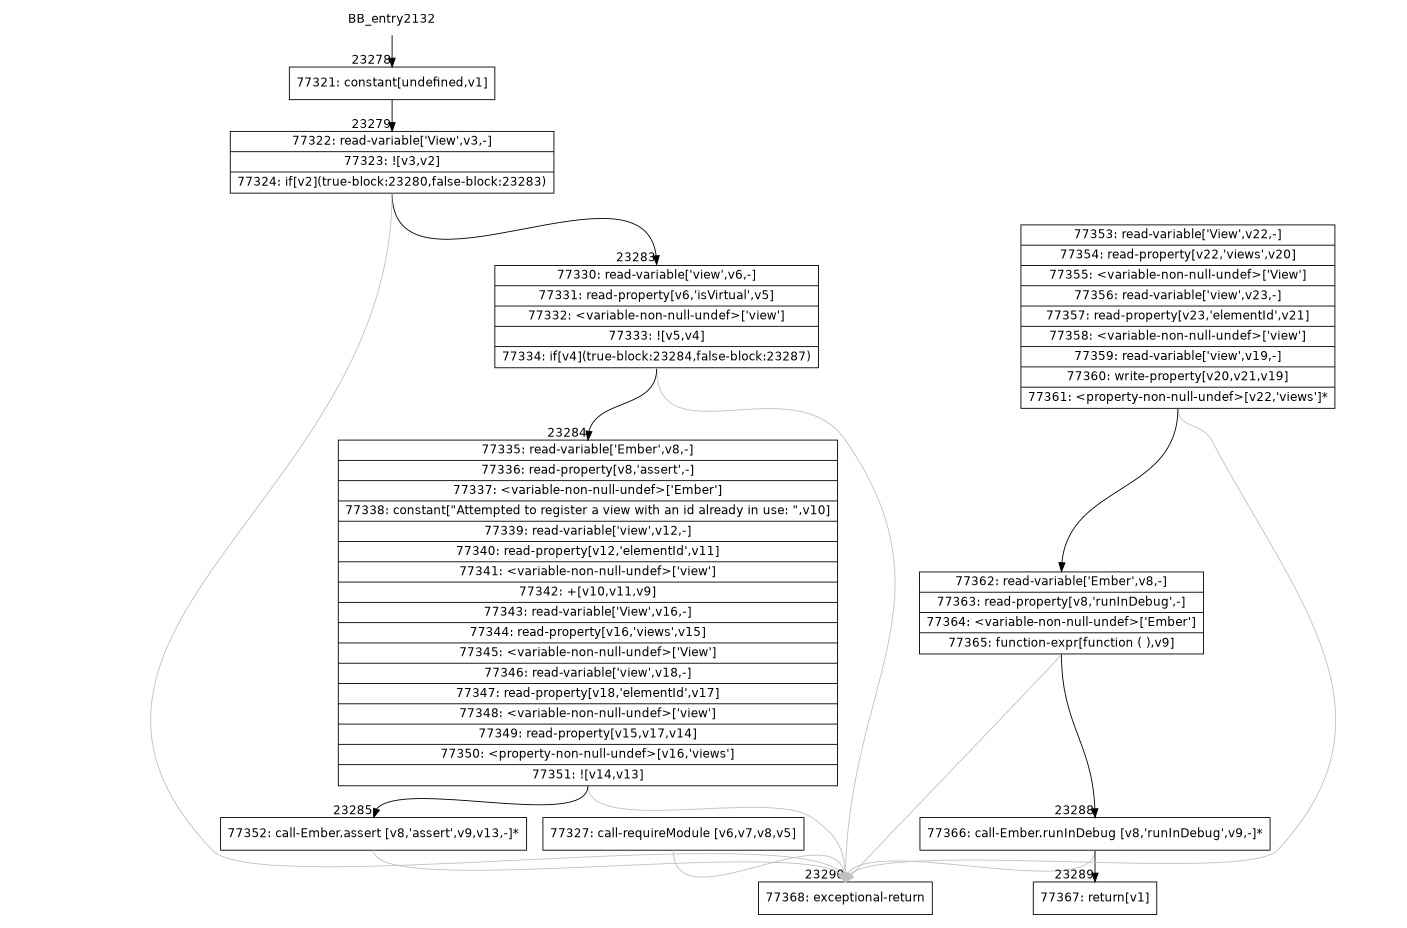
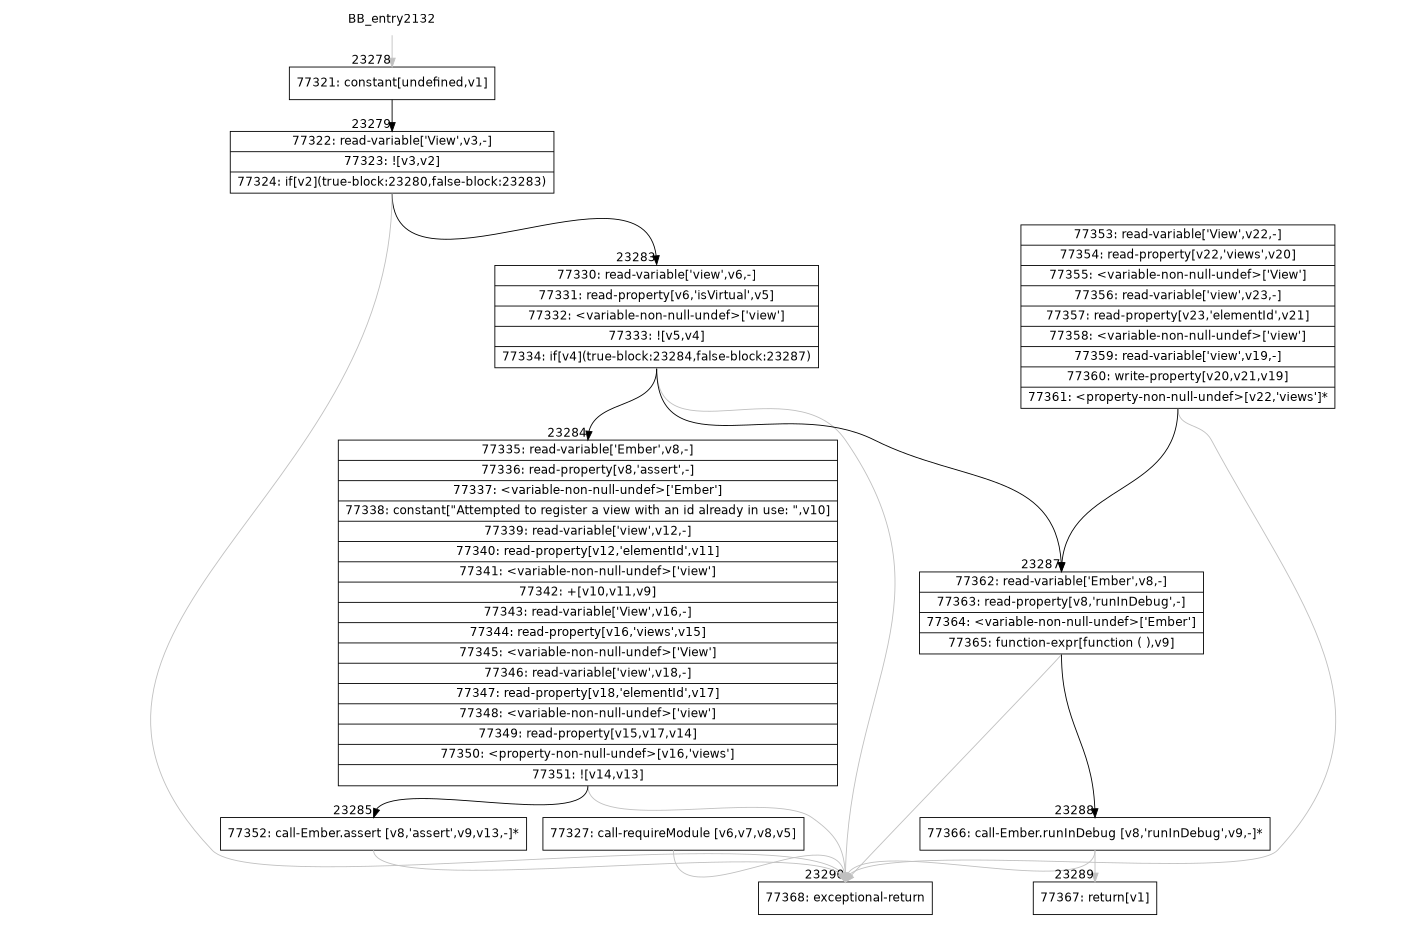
  digraph {
    fontname="DejaVu Sans"
    rankdir=TD
    node [fontname="DejaVu Sans" shape=record]
    edge [fontname="DejaVu Sans" headport=n tailport=s]
    n1 [label=BB_entry2132 shape=none]
    n2 [label="{77321: constant[undefined,v1]}"]
    n3 [label="{77322: read-variable['View',v3,-]|77323: ![v3,v2]|77324: if[v2](true-block:23280,false-block:23283)}"]
    n4 [label="{77330: read-variable['view',v6,-]|77331: read-property[v6,'isVirtual',v5]|77332: \<variable-non-null-undef\>['view']|77333: ![v5,v4]|77334: if[v4](true-block:23284,false-block:23287)}"]
    n5 [label="{77368: exceptional-return}"]
    n6 [label="{77335: read-variable['Ember',v8,-]|77336: read-property[v8,'assert',-]|77337: \<variable-non-null-undef\>['Ember']|77338: constant[\"Attempted to register a view with an id already in use: \",v10]|77339: read-variable['view',v12,-]|77340: read-property[v12,'elementId',v11]|77341: \<variable-non-null-undef\>['view']|77342: +[v10,v11,v9]|77343: read-variable['View',v16,-]|77344: read-property[v16,'views',v15]|77345: \<variable-non-null-undef\>['View']|77346: read-variable['view',v18,-]|77347: read-property[v18,'elementId',v17]|77348: \<variable-non-null-undef\>['view']|77349: read-property[v15,v17,v14]|77350: \<property-non-null-undef\>[v16,'views']|77351: ![v14,v13]}"]
    n7 [label="{77362: read-variable['Ember',v8,-]|77363: read-property[v8,'runInDebug',-]|77364: \<variable-non-null-undef\>['Ember']|77365: function-expr[function ( ),v9]}"]
    n8 [label="{77327: call-requireModule [v6,v7,v8,v5]}"]
    n9 [label="{77352: call-Ember.assert [v8,'assert',v9,v13,-]*}"]
    n10 [label="{77366: call-Ember.runInDebug [v8,'runInDebug',v9,-]*}"]
    n11 [label="{77367: return[v1]}"]
    n12 [label="{77353: read-variable['View',v22,-]|77354: read-property[v22,'views',v20]|77355: \<variable-non-null-undef\>['View']|77356: read-variable['view',v23,-]|77357: read-property[v23,'elementId',v21]|77358: \<variable-non-null-undef\>['view']|77359: read-variable['view',v19,-]|77360: write-property[v20,v21,v19]|77361: \<property-non-null-undef\>[v22,'views']*}"]
-   n1 -> n2 [headlabel="    23278"]
+   n1 -> n2 [headlabel="    23278" color=gray]
    n2 -> n3 [headlabel="      23279"]
    n3 -> n4 [headlabel="      23283"]
    n3 -> n5 [color=gray headlabel="      23290"]
    n4 -> n5 [color=gray]
    n4 -> n6 [headlabel="      23284"]
+   n4 -> n7 [headlabel="      23287"]
    n6 -> n5 [color=gray]
    n6 -> n9 [headlabel="      23285"]
    n7 -> n5 [color=gray]
    n7 -> n10 [headlabel="      23288"]
    n8 -> n5 [color=gray]
    n9 -> n5 [color=gray]
    n10 -> n5 [color=gray]
-   n10 -> n11 [headlabel="      23289"]
+   n10 -> n11 [headlabel="      23289" color=gray]
    n12 -> n5 [color=gray]
    n12 -> n7
  }
